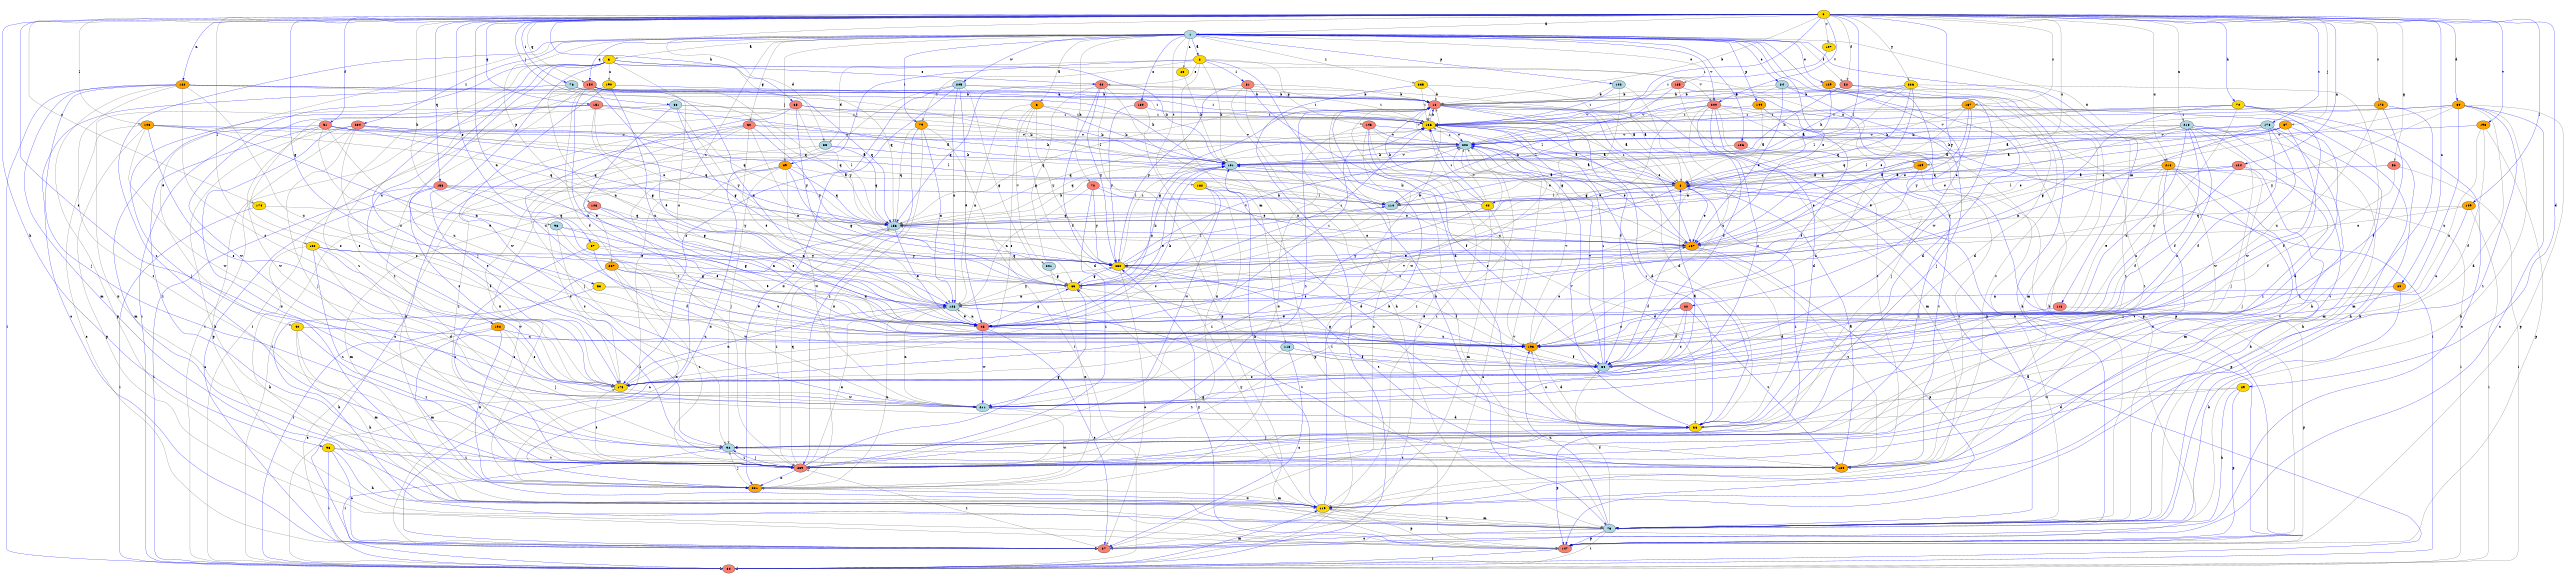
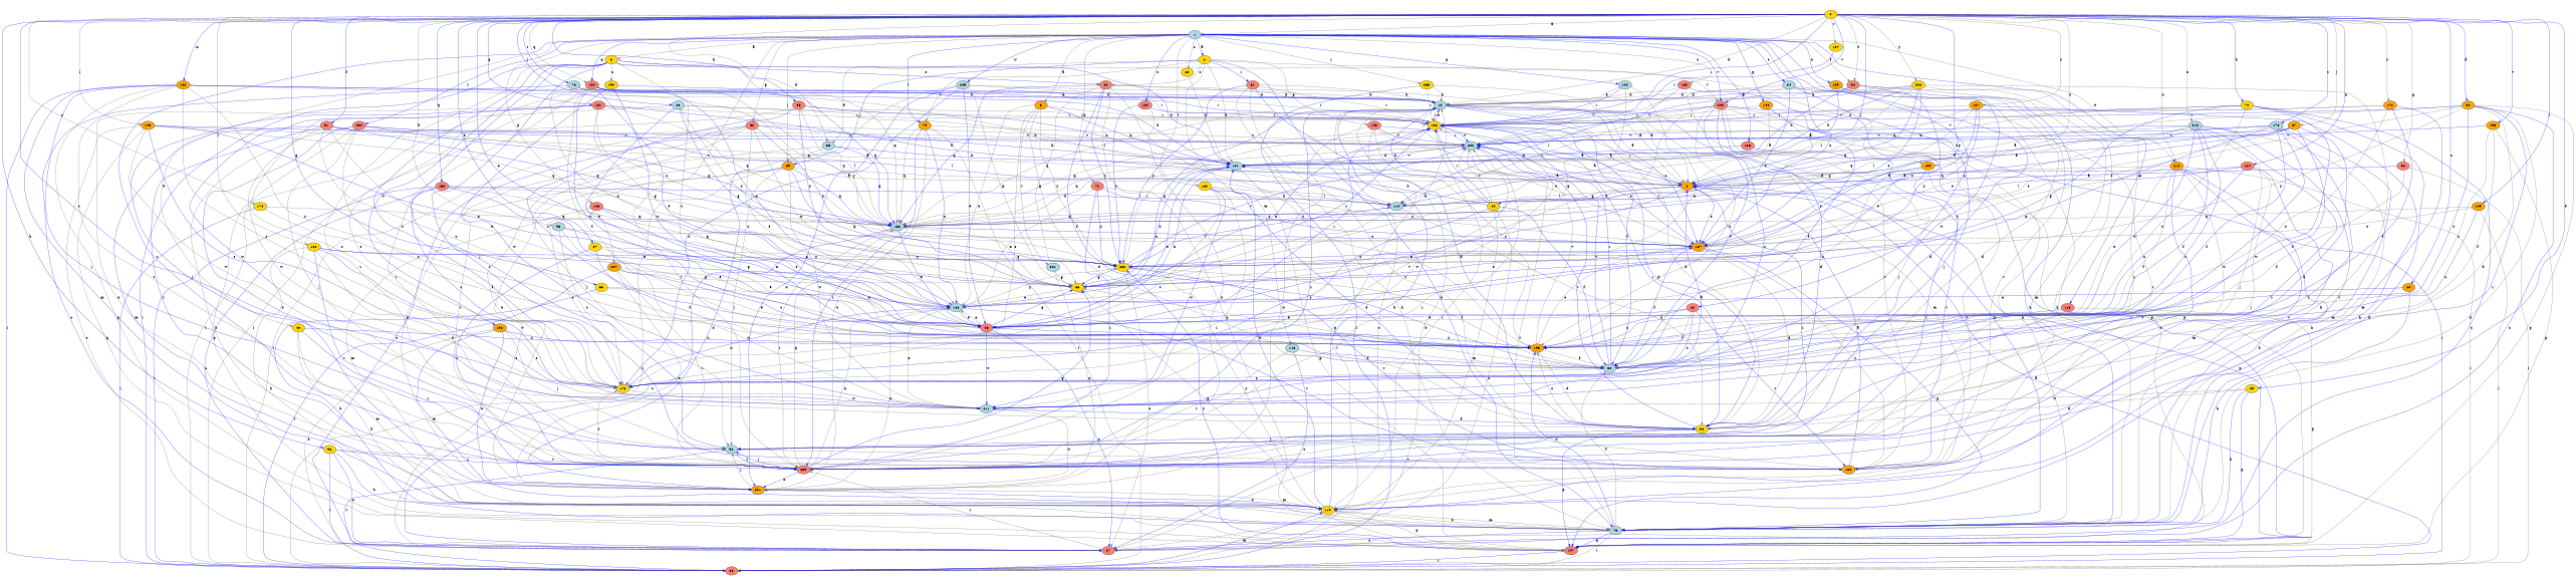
  strict digraph {
    node [fillcolor=salmon style=filled]
    edge [color=gray40]
    0 [fillcolor=gold]
    1 [fillcolor=lightblue]
-   18
+   18 [fillcolor=lightblue]
    20 [fillcolor=orange]
    29 [fillcolor=gold]
    30 [fillcolor=orange]
    35 [fillcolor=lightblue]
    37 [fillcolor=gold]
    51
    52
    56
    58 [fillcolor=gold]
    65
    70 [fillcolor=gold]
    76 [fillcolor=lightblue]
    87 [fillcolor=orange]
    88 [fillcolor=lightblue]
    96 [fillcolor=gold]
    98 [fillcolor=lightblue]
    102 [fillcolor=gold]
    106 [fillcolor=orange]
    109 [fillcolor=orange]
    110 [fillcolor=lightblue]
    122 [fillcolor=orange]
    124
    128 [fillcolor=lightblue]
    151
    153
    154
    166 [fillcolor=gold]
    167 [fillcolor=orange]
    172 [fillcolor=orange]
    174 [fillcolor=gold]
    175 [fillcolor=gold]
    178 [fillcolor=lightblue]
    189 [fillcolor=orange]
    197 [fillcolor=gold]
    198 [fillcolor=orange]
    200
    213 [fillcolor=lightblue]
    218 [fillcolor=orange]
    226 [fillcolor=gold]
    230 [fillcolor=gold]
    2 [fillcolor=gold]
    3 [fillcolor=gold]
    6 [fillcolor=orange]
    22
    24 [fillcolor=lightblue]
    25 [fillcolor=gold]
    40 [fillcolor=gold]
    62
    72
    79 [fillcolor=orange]
    89 [fillcolor=orange]
    113
    129 [fillcolor=orange]
    130
    135
    136
    137 [fillcolor=orange]
    142 [fillcolor=lightblue]
    143
    144 [fillcolor=orange]
    182 [fillcolor=gold]
    205 [fillcolor=lightblue]
    211 [fillcolor=lightblue]
    234
    235 [fillcolor=gold]
    237 [fillcolor=orange]
    239
    73 [fillcolor=lightblue]
    156 [fillcolor=lightblue]
    36 [fillcolor=gold]
    8 [fillcolor=orange]
    27
    54 [fillcolor=lightblue]
    63 [fillcolor=gold]
    119 [fillcolor=gold]
    202 [fillcolor=lightblue]
    147
    193 [fillcolor=orange]
    101 [fillcolor=lightblue]
    221 [fillcolor=orange]
    45
    82
    184 [fillcolor=orange]
    92 [fillcolor=lightblue]
    42
    81
    118 [fillcolor=lightblue]
    146
    190 [fillcolor=gold]
    192 [fillcolor=orange]
    201 [fillcolor=lightblue]
    44 [fillcolor=gold]
    0 -> 1 [label=a]
    0 -> 18 [label=b]
    0 -> 20 [color=blue label=c]
    0 -> 29 [color=blue label=d]
    0 -> 30 [color=blue label=d]
    0 -> 35 [label=d]
    0 -> 37 [color=blue label=e]
    0 -> 51 [color=blue label=f]
    0 -> 52 [label=f]
    0 -> 56 [label=g]
    0 -> 58 [color=blue label=g]
    0 -> 65 [color=blue label=h]
    0 -> 70 [color=blue label=h]
    0 -> 76 [color=blue label=i]
    0 -> 87 [label=j]
    0 -> 88 [color=blue label=j]
    0 -> 96 [color=blue label=k]
    0 -> 98 [label=k]
    0 -> 102 [label=l]
    0 -> 106 [label=l]
    0 -> 109 [color=blue label=l]
    0 -> 110 [color=blue label=l]
    0 -> 122 [color=blue label=n]
    0 -> 124 [color=blue label=n]
    0 -> 128 [color=blue label=n]
    0 -> 151 [color=blue label=q]
    0 -> 153 [color=blue label=q]
    0 -> 154 [label=q]
    0 -> 166 [color=blue label=r]
    0 -> 167 [label=s]
    0 -> 172 [label=s]
    0 -> 174 [label=s]
    0 -> 175 [color=blue label=s]
    0 -> 178 [color=blue label=t]
    0 -> 189 [label=u]
    0 -> 197 [label=v]
    0 -> 198 [color=blue label=v]
    0 -> 200 [color=blue label=v]
    0 -> 213 [label=x]
    0 -> 218 [label=x]
    0 -> 226 [label=y]
    0 -> 230 [color=blue label=y]
    1 -> 52 [label=f]
    1 -> 154 [color=blue label=q]
    1 -> 200 [color=blue label=v]
    1 -> 218 [label=x]
    1 -> 2 [color=blue label=a]
    1 -> 3 [label=a]
    1 -> 6 [label=a]
    1 -> 22 [color=blue label=c]
    1 -> 24 [color=blue label=c]
    1 -> 25 [label=c]
    1 -> 40 [label=e]
    1 -> 62 [label=g]
    1 -> 72 [label=h]
    1 -> 79 [color=blue label=i]
    1 -> 89 [label=j]
    1 -> 113 [color=blue label=m]
    1 -> 129 [color=blue label=o]
    1 -> 130 [color=blue label=o]
    1 -> 135 [label=o]
    1 -> 136 [color=blue label=o]
    1 -> 137 [color=blue label=o]
    1 -> 142 [color=blue label=p]
    1 -> 143 [label=p]
    1 -> 144 [color=blue label=p]
    1 -> 182 [label=t]
    1 -> 205 [color=blue label=w]
    1 -> 211 [color=blue label=w]
    1 -> 234 [color=blue label=z]
    1 -> 235 [label=z]
    1 -> 237 [label=z]
    1 -> 239 [color=blue label=z]
    18 -> 166 [label=r]
    18 -> 137 [color=blue label=o]
    18 -> 239 [color=blue label=z]
    18 -> 73 [color=blue label=h]
    18 -> 156 [label=q]
    18 -> 36 [label=d]
    18 -> 8 [label=a]
    18 -> 27 [label=c]
    18 -> 54 [color=blue label=f]
    18 -> 63 [color=blue label=g]
    18 -> 119 [label=m]
    18 -> 202 [label=v]
    20 -> 128 [color=blue label=n]
    20 -> 73 [color=blue label=h]
    29 -> 211 [label=w]
    29 -> 73 [color=blue label=h]
    29 -> 36 [label=d]
    29 -> 147 [color=blue label=p]
    30 -> 166 [color=blue label=r]
    30 -> 230 [label=y]
    30 -> 137 [label=o]
    30 -> 239 [color=blue label=z]
    30 -> 73 [label=h]
    30 -> 36 [label=d]
    30 -> 8 [label=a]
    30 -> 27 [color=blue label=c]
    30 -> 147 [label=p]
    30 -> 193 [color=blue label=u]
    35 -> 239 [label=z]
    35 -> 156 [color=blue label=q]
    35 -> 101 [color=blue label=k]
    35 -> 221 [label=x]
    37 -> 230 [label=y]
    37 -> 239 [color=blue label=z]
    37 -> 54 [color=blue label=f]
    37 -> 45 [label=e]
    51 -> 110 [label=l]
    51 -> 211 [label=w]
    51 -> 239 [color=blue label=z]
    51 -> 156 [color=blue label=q]
    51 -> 119 [color=blue label=m]
    51 -> 202 [color=blue label=v]
    51 -> 193 [label=u]
    51 -> 45 [label=e]
    52 -> 18 [color=blue label=b]
    52 -> 73 [label=h]
    52 -> 119 [label=m]
    52 -> 101 [color=blue label=k]
    52 -> 45 [color=blue label=e]
    56 -> 8 [color=blue label=a]
    56 -> 54 [label=f]
    56 -> 82 [label=i]
    58 -> 128 [label=n]
    58 -> 73 [color=blue label=h]
    58 -> 45 [label=e]
    65 -> 166 [label=r]
    65 -> 175 [label=s]
    65 -> 230 [color=blue label=y]
    65 -> 156 [label=q]
    65 -> 193 [color=blue label=u]
    65 -> 101 [color=blue label=k]
    70 -> 166 [color=blue label=r]
    70 -> 211 [color=blue label=w]
    70 -> 73 [color=blue label=h]
    70 -> 27 [color=blue label=c]
    70 -> 63 [color=blue label=g]
    70 -> 202 [label=v]
    70 -> 193 [label=u]
    76 -> 18 [color=blue label=b]
    76 -> 128 [label=n]
    76 -> 166 [label=r]
    76 -> 156 [label=q]
    76 -> 27 [color=blue label=c]
    87 -> 137 [label=o]
    87 -> 156 [color=blue label=q]
    87 -> 36 [color=blue label=d]
    87 -> 8 [color=blue label=a]
    87 -> 54 [color=blue label=f]
    87 -> 202 [color=blue label=v]
    88 -> 166 [label=r]
    88 -> 175 [label=s]
    88 -> 230 [label=y]
    88 -> 63 [color=blue label=g]
    88 -> 101 [label=k]
    88 -> 45 [color=blue label=e]
    96 -> 239 [color=blue label=z]
    96 -> 73 [color=blue label=h]
    96 -> 27 [color=blue label=c]
    96 -> 82 [color=blue label=i]
    96 -> 184 [label=t]
    98 -> 128 [color=blue label=n]
    98 -> 175 [label=s]
    98 -> 137 [label=o]
    98 -> 45 [label=e]
    102 -> 230 [color=blue label=y]
    102 -> 211 [color=blue label=w]
    102 -> 239 [color=blue label=z]
    102 -> 73 [label=h]
    102 -> 36 [label=d]
    102 -> 63 [color=blue label=g]
    106 -> 128 [color=blue label=n]
    106 -> 175 [color=blue label=s]
    106 -> 211 [label=w]
    106 -> 156 [label=q]
    106 -> 8 [label=a]
    106 -> 27 [label=c]
    106 -> 202 [color=blue label=v]
    106 -> 147 [label=p]
    109 -> 137 [label=o]
    109 -> 156 [label=q]
    109 -> 193 [color=blue label=u]
    109 -> 82 [label=i]
    110 -> 156 [label=q]
    110 -> 36 [label=d]
    122 -> 18 [color=blue label=b]
    122 -> 110 [label=l]
    122 -> 175 [label=s]
    122 -> 119 [color=blue label=m]
    122 -> 147 [label=p]
    122 -> 193 [label=u]
    122 -> 101 [color=blue label=k]
    122 -> 82 [color=blue label=i]
    122 -> 184 [label=t]
    122 -> 92 [color=blue label=j]
    124 -> 110 [color=blue label=l]
    124 -> 8 [color=blue label=a]
    124 -> 193 [color=blue label=u]
    124 -> 184 [color=blue label=t]
    124 -> 92 [label=j]
    128 -> 230 [label=y]
    128 -> 45 [color=blue label=e]
    128 -> 184 [color=blue label=t]
    151 -> 166 [label=r]
    151 -> 137 [label=o]
    151 -> 211 [color=blue label=w]
    151 -> 156 [label=q]
    151 -> 8 [color=blue label=a]
    151 -> 63 [label=g]
    151 -> 221 [label=x]
    151 -> 92 [color=blue label=j]
    153 -> 110 [color=blue label=l]
    153 -> 175 [color=blue label=s]
    153 -> 230 [label=y]
    153 -> 27 [color=blue label=c]
    153 -> 63 [label=g]
    153 -> 45 [color=blue label=e]
    153 -> 82 [color=blue label=i]
    154 -> 18 [color=blue label=b]
    154 -> 128 [color=blue label=n]
    154 -> 166 [color=blue label=r]
    154 -> 230 [label=y]
    154 -> 239 [label=z]
    154 -> 156 [color=blue label=q]
    154 -> 54 [label=f]
    154 -> 193 [color=blue label=u]
    154 -> 45 [color=blue label=e]
    154 -> 82 [label=i]
    166 -> 18 [color=blue label=b]
-   205 -> 128 [color=blue label=n]
+   166 -> 128 [color=blue label=n]
    166 -> 211 [label=w]
    166 -> 156 [label=q]
    166 -> 36 [color=blue label=d]
    166 -> 8 [color=blue label=a]
    166 -> 202 [color=blue label=v]
    167 -> 166 [label=r]
    167 -> 230 [color=blue label=y]
    167 -> 137 [color=blue label=o]
    167 -> 239 [label=z]
    167 -> 73 [color=blue label=h]
    167 -> 156 [label=q]
    167 -> 101 [label=k]
    172 -> 166 [label=r]
    172 -> 54 [color=blue label=f]
    172 -> 119 [color=blue label=m]
    172 -> 193 [label=u]
    172 -> 101 [label=k]
    174 -> 156 [label=q]
    174 -> 54 [label=f]
    174 -> 82 [color=blue label=i]
    175 -> 128 [color=blue label=n]
    175 -> 211 [label=w]
    175 -> 202 [label=v]
    178 -> 128 [color=blue label=n]
    178 -> 211 [color=blue label=w]
    178 -> 239 [color=blue label=z]
    178 -> 156 [label=q]
    178 -> 8 [color=blue label=a]
    178 -> 54 [color=blue label=f]
    178 -> 119 [color=blue label=m]
    178 -> 202 [color=blue label=v]
    189 -> 137 [color=blue label=o]
    189 -> 239 [color=blue label=z]
    189 -> 8 [label=a]
    189 -> 193 [label=u]
    189 -> 184 [label=t]
    197 -> 166 [color=blue label=r]
    198 -> 54 [label=f]
    198 -> 202 [color=blue label=v]
    198 -> 147 [label=p]
    198 -> 193 [label=u]
    200 -> 110 [label=l]
    200 -> 166 [color=blue label=r]
    200 -> 175 [color=blue label=s]
    200 -> 73 [label=h]
    200 -> 36 [color=blue label=d]
    200 -> 27 [label=c]
    200 -> 54 [color=blue label=f]
    200 -> 63 [label=g]
    200 -> 193 [label=u]
    200 -> 82 [color=blue label=i]
    200 -> 92 [label=j]
    213 -> 110 [label=l]
    213 -> 175 [color=blue label=s]
    213 -> 137 [label=o]
    213 -> 239 [color=blue label=z]
    213 -> 73 [label=h]
    213 -> 54 [color=blue label=f]
    213 -> 202 [color=blue label=v]
    213 -> 193 [color=blue label=u]
    213 -> 101 [label=k]
    213 -> 184 [color=blue label=t]
    213 -> 92 [label=j]
    218 -> 230 [label=y]
    218 -> 239 [color=blue label=z]
    218 -> 73 [color=blue label=h]
    218 -> 8 [label=a]
    218 -> 54 [label=f]
    218 -> 119 [color=blue label=m]
    218 -> 45 [label=e]
    218 -> 82 [label=i]
    218 -> 184 [label=t]
    226 -> 18 [label=b]
    226 -> 110 [label=l]
    226 -> 137 [color=blue label=o]
    226 -> 239 [label=z]
    226 -> 73 [label=h]
    226 -> 156 [color=blue label=q]
    226 -> 202 [color=blue label=v]
    226 -> 101 [color=blue label=k]
    230 -> 110 [color=blue label=l]
    230 -> 166 [label=r]
    230 -> 27 [label=c]
    230 -> 54 [label=f]
    230 -> 63 [color=blue label=g]
    230 -> 202 [color=blue label=v]
    230 -> 184 [color=blue label=t]
    2 -> 35 [label=d]
    2 -> 189 [label=u]
    2 -> 79 [label=i]
    2 -> 89 [color=blue label=j]
    2 -> 73 [color=blue label=h]
    2 -> 101 [label=k]
    2 -> 42 [label=e]
    2 -> 81 [color=blue label=i]
    2 -> 118 [label=m]
    2 -> 146 [label=p]
    3 -> 175 [color=blue label=s]
    3 -> 200 [label=v]
    3 -> 239 [label=z]
    3 -> 156 [label=q]
    3 -> 193 [label=u]
    3 -> 101 [color=blue label=k]
    3 -> 82 [color=blue label=i]
    3 -> 184 [color=blue label=t]
    3 -> 92 [color=blue label=j]
    3 -> 42 [color=blue label=e]
    3 -> 190 [label=u]
    3 -> 192 [color=blue label=u]
    6 -> 128 [label=n]
    6 -> 166 [label=r]
    6 -> 175 [label=s]
    6 -> 230 [label=y]
    6 -> 36 [label=d]
    6 -> 101 [color=blue label=k]
    6 -> 201 [label=v]
    22 -> 175 [color=blue label=s]
    22 -> 54 [label=f]
    22 -> 193 [color=blue label=u]
    22 -> 45 [color=blue label=e]
    22 -> 184 [color=blue label=t]
    24 -> 18 [label=b]
    24 -> 137 [color=blue label=o]
    24 -> 36 [color=blue label=d]
    24 -> 202 [label=v]
    24 -> 147 [label=p]
    24 -> 92 [color=blue label=j]
    25 -> 101 [label=k]
    40 -> 239 [color=blue label=z]
    40 -> 73 [label=h]
    40 -> 119 [label=m]
    40 -> 193 [color=blue label=u]
    62 -> 128 [label=n]
    62 -> 230 [color=blue label=y]
    62 -> 27 [color=blue label=c]
    62 -> 202 [label=v]
    62 -> 101 [color=blue label=k]
    62 -> 221 [label=x]
    62 -> 45 [label=e]
    62 -> 82 [label=i]
    62 -> 92 [label=j]
    72 -> 110 [label=h]
    72 -> 128 [label=n]
    72 -> 230 [color=blue label=y]
    72 -> 137 [color=blue label=o]
    72 -> 239 [color=blue label=z]
    79 -> 128 [color=blue label=n]
    79 -> 239 [color=blue label=z]
    79 -> 156 [label=q]
    79 -> 202 [label=v]
    79 -> 221 [label=x]
    79 -> 82 [label=i]
    89 -> 211 [label=w]
    89 -> 156 [color=blue label=q]
    89 -> 8 [label=a]
    89 -> 27 [label=c]
    89 -> 63 [color=blue label=g]
    89 -> 221 [color=blue label=x]
    89 -> 82 [label=i]
    89 -> 92 [label=j]
    113 -> 147 [label=p]
    113 -> 45 [color=blue label=e]
    129 -> 18 [label=b]
    129 -> 73 [color=blue label=h]
    129 -> 36 [label=d]
    129 -> 8 [color=blue label=a]
    129 -> 184 [label=t]
    130 -> 166 [color=blue label=r]
    130 -> 230 [color=blue label=y]
    130 -> 221 [label=x]
    135 -> 18 [label=b]
    135 -> 110 [color=blue label=l]
    135 -> 147 [color=blue label=p]
    135 -> 184 [label=t]
    136 -> 101 [color=blue label=k]
    136 -> 184 [color=blue label=t]
    137 -> 230 [color=blue label=y]
    137 -> 36 [label=d]
    137 -> 54 [color=blue label=f]
    137 -> 202 [color=blue label=v]
    137 -> 147 [color=blue label=p]
    137 -> 184 [label=t]
    142 -> 18 [label=b]
    142 -> 128 [label=n]
    142 -> 166 [color=blue label=r]
    142 -> 63 [label=g]
    143 -> 128 [color=blue label=n]
    143 -> 175 [label=s]
    143 -> 156 [label=q]
    143 -> 119 [label=m]
    143 -> 45 [color=blue label=e]
    144 -> 166 [label=r]
    144 -> 8 [label=a]
    144 -> 54 [color=blue label=f]
    182 -> 110 [label=l]
    182 -> 175 [label=s]
    182 -> 137 [label=o]
    182 -> 211 [color=blue label=w]
    182 -> 239 [label=z]
    182 -> 36 [color=blue label=d]
    205 -> 18 [label=b]
    205 -> 166 [label=r]
    205 -> 175 [color=blue label=s]
    205 -> 239 [label=z]
    205 -> 63 [label=g]
    205 -> 221 [color=blue label=x]
    205 -> 45 [color=blue label=e]
    211 -> 128 [label=n]
    211 -> 36 [color=blue label=d]
    211 -> 8 [color=blue label=a]
    234 -> 110 [color=blue label=l]
    234 -> 175 [label=s]
    234 -> 73 [label=h]
    234 -> 156 [color=blue label=q]
    234 -> 202 [label=v]
    234 -> 147 [label=p]
    234 -> 221 [color=blue label=x]
    234 -> 92 [label=j]
    235 -> 18 [label=b]
    235 -> 166 [label=r]
    235 -> 8 [label=a]
    235 -> 82 [color=blue label=i]
    237 -> 211 [label=w]
    237 -> 239 [label=z]
    237 -> 63 [label=g]
    237 -> 193 [color=blue label=u]
    237 -> 221 [label=x]
    237 -> 82 [color=blue label=i]
    239 -> 128 [label=n]
    239 -> 175 [label=s]
    239 -> 156 [label=q]
    239 -> 63 [color=blue label=g]
    239 -> 221 [color=blue label=x]
    239 -> 92 [color=blue label=j]
    73 -> 27 [color=blue label=c]
    73 -> 54 [label=f]
    73 -> 119 [label=m]
    73 -> 202 [label=v]
    73 -> 147 [color=blue label=p]
    73 -> 193 [color=blue label=u]
    73 -> 82 [label=i]
    156 -> 137 [color=blue label=o]
    156 -> 239 [label=z]
    156 -> 27 [color=blue label=c]
    156 -> 101 [label=k]
    156 -> 45 [color=blue label=e]
    36 -> 166 [color=blue label=r]
    36 -> 202 [color=blue label=v]
    36 -> 147 [color=blue label=p]
    36 -> 193 [label=u]
    36 -> 92 [color=blue label=j]
    8 -> 110 [label=l]
    8 -> 166 [label=r]
    8 -> 137 [color=blue label=o]
    8 -> 239 [color=blue label=z]
    8 -> 147 [color=blue label=p]
    8 -> 45 [color=blue label=e]
    8 -> 44 [color=blue label=e]
    27 -> 18 [label=b]
    27 -> 239 [label=z]
    54 -> 166 [color=blue label=r]
    54 -> 175 [label=s]
    54 -> 63 [label=g]
    54 -> 202 [color=blue label=v]
    63 -> 18 [label=b]
    63 -> 128 [label=n]
    63 -> 166 [color=blue label=r]
    63 -> 137 [color=blue label=o]
    63 -> 156 [label=q]
    63 -> 101 [color=blue label=k]
    119 -> 18 [color=blue label=b]
    119 -> 166 [label=r]
    119 -> 230 [label=y]
    119 -> 73 [label=h]
    119 -> 63 [label=g]
    119 -> 147 [label=p]
    119 -> 101 [color=blue label=k]
    119 -> 221 [color=blue label=x]
    202 -> 166 [label=r]
    202 -> 137 [color=blue label=o]
    202 -> 239 [label=z]
    202 -> 156 [label=q]
    202 -> 8 [label=a]
    202 -> 101 [color=blue label=k]
    147 -> 230 [color=blue label=y]
    147 -> 82 [color=blue label=i]
    193 -> 137 [label=o]
    193 -> 36 [label=d]
    193 -> 54 [label=f]
    193 -> 202 [label=v]
    101 -> 8 [label=a]
    101 -> 202 [label=v]
    101 -> 147 [label=p]
    101 -> 45 [color=blue label=e]
    221 -> 128 [label=n]
    221 -> 211 [label=w]
    221 -> 119 [label=m]
    221 -> 92 [label=j]
    45 -> 128 [label=n]
    45 -> 166 [color=blue label=r]
    45 -> 211 [color=blue label=w]
    45 -> 27 [color=blue label=c]
    45 -> 63 [color=blue label=g]
    45 -> 193 [color=blue label=u]
    45 -> 101 [color=blue label=k]
    82 -> 8 [color=blue label=a]
    82 -> 119 [color=blue label=m]
    184 -> 8 [color=blue label=a]
    92 -> 239 [color=blue label=z]
    92 -> 82 [color=blue label=i]
    92 -> 184 [label=t]
    42 -> 18 [label=b]
    42 -> 230 [color=blue label=y]
    42 -> 156 [color=blue label=q]
    42 -> 8 [label=a]
    42 -> 54 [color=blue label=f]
    42 -> 63 [label=g]
    42 -> 147 [label=p]
    42 -> 193 [label=u]
    81 -> 18 [label=b]
    81 -> 166 [label=r]
    81 -> 230 [color=blue label=y]
    81 -> 73 [label=h]
    81 -> 36 [color=blue label=d]
    81 -> 184 [label=t]
    118 -> 239 [label=z]
    118 -> 27 [color=blue label=c]
    118 -> 54 [color=blue label=f]
    146 -> 137 [label=o]
    146 -> 8 [color=blue label=a]
-   146 -> 54 [color=blue label=f]
+   44 -> 54 [color=blue label=f]
    146 -> 202 [color=blue label=v]
    146 -> 193 [label=u]
    146 -> 221 [label=x]
    146 -> 82 [label=i]
    190 -> 18 [color=blue label=b]
    190 -> 211 [color=blue label=w]
    190 -> 193 [color=blue label=u]
    190 -> 82 [label=i]
    192 -> 175 [label=s]
    192 -> 27 [label=c]
    192 -> 119 [color=blue label=m]
    192 -> 193 [color=blue label=u]
    192 -> 221 [color=blue label=x]
    192 -> 92 [label=j]
    201 -> 63 [label=g]
    201 -> 221 [label=x]
    44 -> 18 [color=blue label=b]
    44 -> 166 [color=blue label=r]
    44 -> 175 [color=blue label=s]
    44 -> 27 [label=c]
    44 -> 119 [label=m]
    44 -> 202 [label=v]
    44 -> 101 [color=blue label=k]
  }
